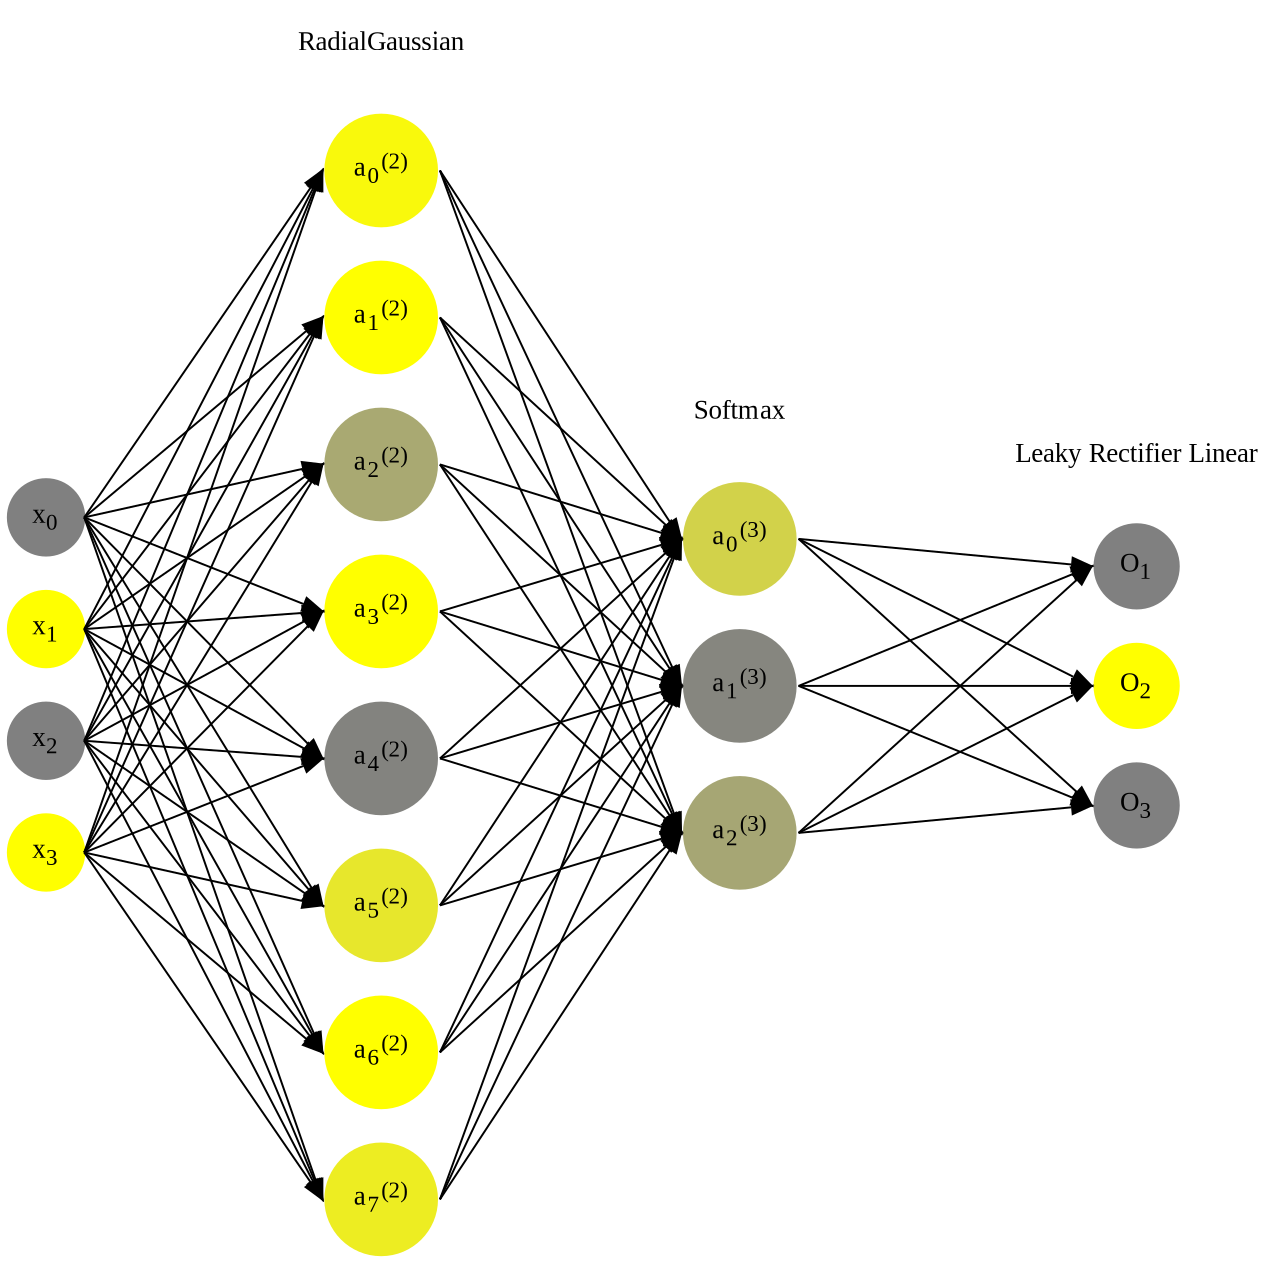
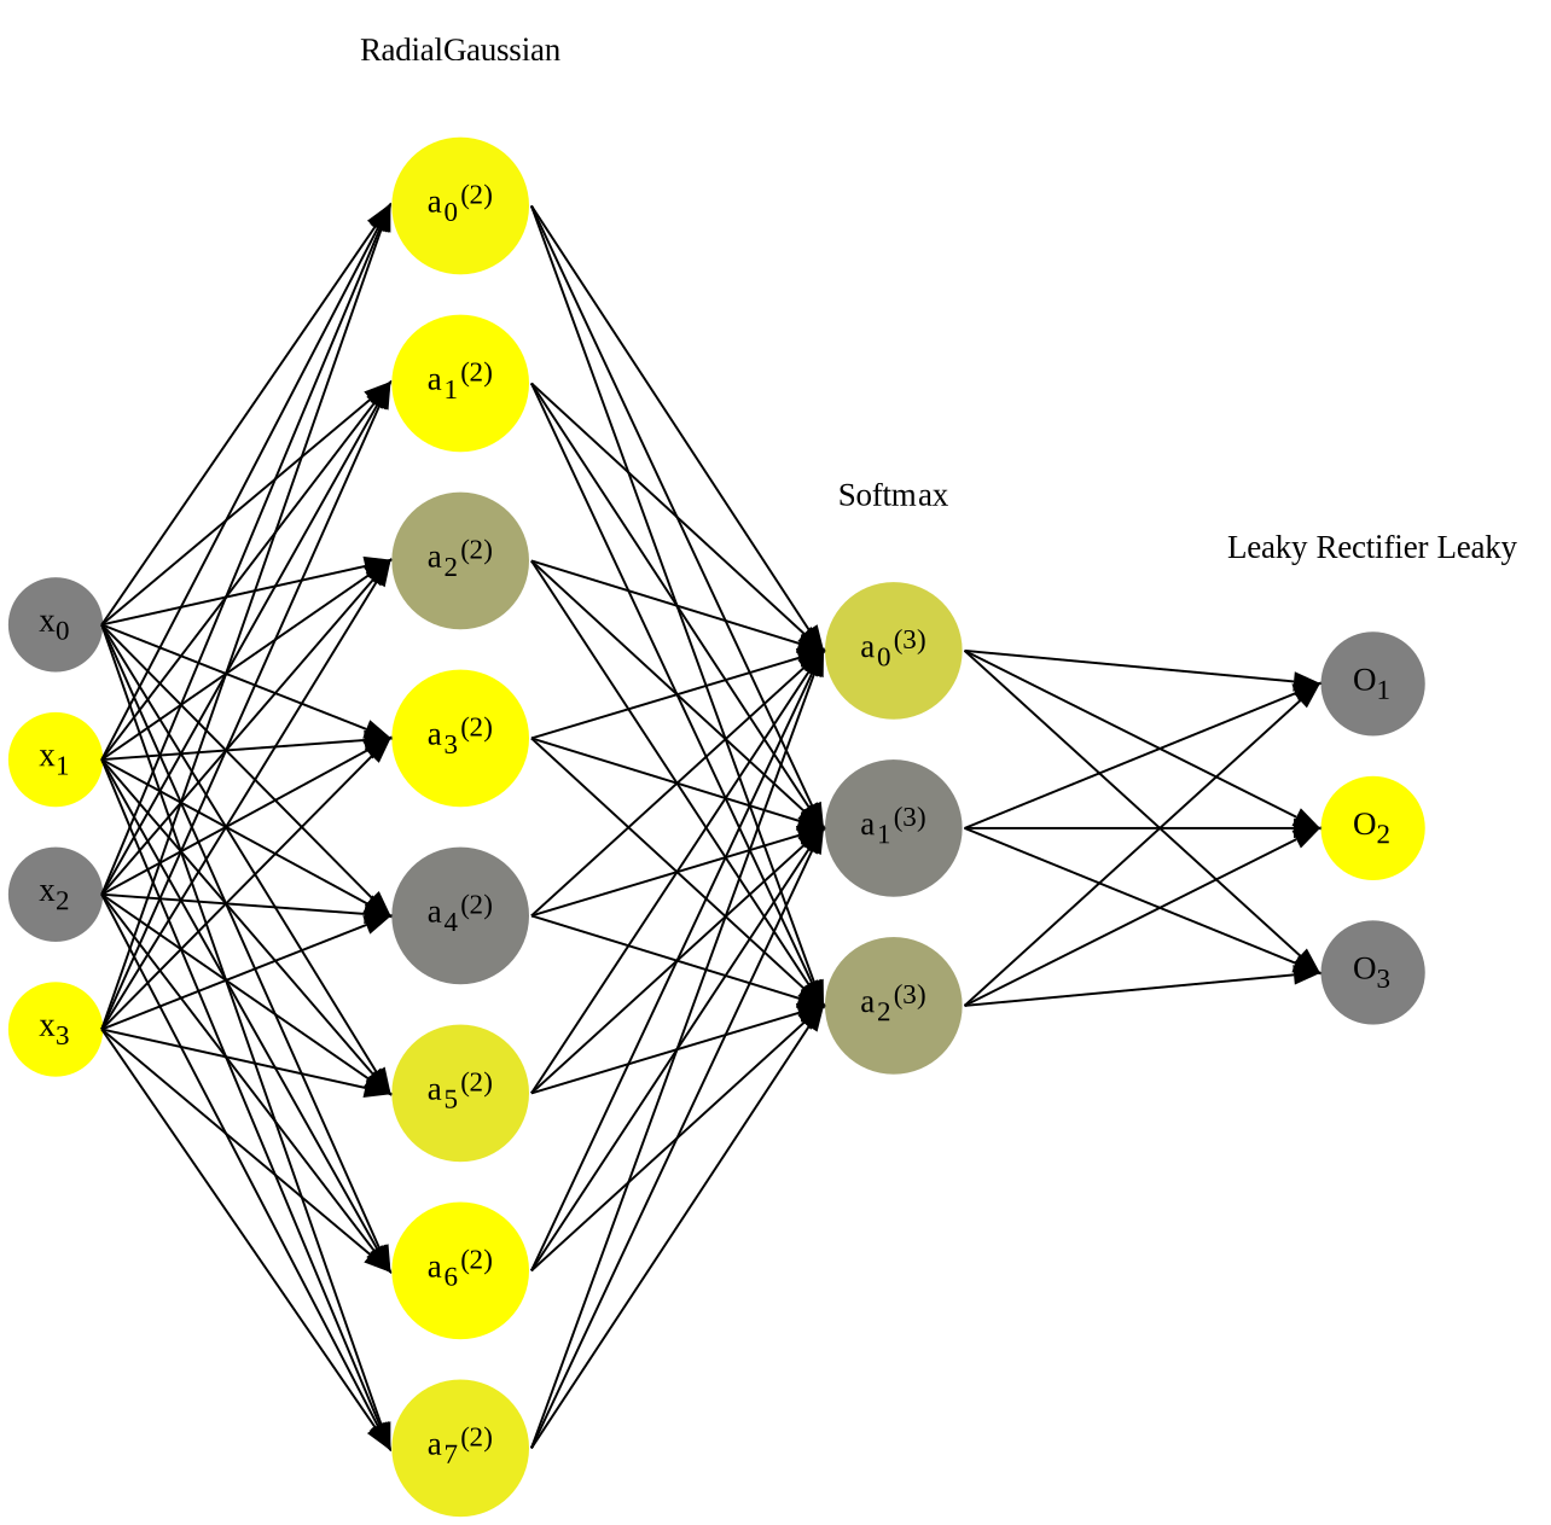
  digraph {
    rankdir=LR
    ranksep=1.4
    splines=false
    fontname="Liberation Serif"
    node [color="0.1667, 0.0, 0.5" fillcolor="0.1667, 0.0, 0.5" shape=circle style=filled fontname="Liberation Serif"]
    edge [headport=w style=solid tailport=e fontname="Liberation Serif"]
    n1 [label=<x<sub>0</sub>>]
    n2 [color="0.1667, 1.0, 1.0" fillcolor="0.1667, 1.0, 1.0" label=<x<sub>1</sub>>]
    n3 [label=<x<sub>2</sub>>]
    n4 [color="0.1667, 1.0, 1.0" fillcolor="0.1667, 1.0, 1.0" label=<x<sub>3</sub>>]
    n5 [color="0.1667, 0.949821, 0.974911" fillcolor="0.1667, 0.949821, 0.974911" label=<a<sub>0</sub><sup>(2)</sup>>]
    n6 [color="0.1667, 0.998494, 0.999247" fillcolor="0.1667, 0.998494, 0.999247" label=<a<sub>1</sub><sup>(2)</sup>>]
    n7 [color="0.1667, 0.327146, 0.663573" fillcolor="0.1667, 0.327146, 0.663573" label=<a<sub>2</sub><sup>(2)</sup>>]
    n8 [color="0.1667, 0.996194, 0.998097" fillcolor="0.1667, 0.996194, 0.998097" label=<a<sub>3</sub><sup>(2)</sup>>]
    n9 [color="0.1667, 0.028906, 0.514453" fillcolor="0.1667, 0.028906, 0.514453" label=<a<sub>4</sub><sup>(2)</sup>>]
    n10 [color="0.1667, 0.805811, 0.902905" fillcolor="0.1667, 0.805811, 0.902905" label=<a<sub>5</sub><sup>(2)</sup>>]
    n11 [color="0.1667, 0.997650, 0.998825" fillcolor="0.1667, 0.997650, 0.998825" label=<a<sub>6</sub><sup>(2)</sup>>]
    n12 [color="0.1667, 0.855300, 0.927650" fillcolor="0.1667, 0.855300, 0.927650" label=<a<sub>7</sub><sup>(2)</sup>>]
    n13 [color="0.1667, 0.644147, 0.822074" fillcolor="0.1667, 0.644147, 0.822074" label=<a<sub>0</sub><sup>(3)</sup>>]
    n14 [color="0.1667, 0.052928, 0.526464" fillcolor="0.1667, 0.052928, 0.526464" label=<a<sub>1</sub><sup>(3)</sup>>]
    n15 [color="0.1667, 0.302925, 0.651462" fillcolor="0.1667, 0.302925, 0.651462" label=<a<sub>2</sub><sup>(3)</sup>>]
    n16 [label=<O<sub>1</sub>>]
    n17 [color="0.1667, 1.0, 1.0" fillcolor="0.1667, 1.0, 1.0" label=<O<sub>2</sub>>]
    n18 [label=<O<sub>3</sub>>]
    n19 [label=RadialGaussian shape=plaintext color="" fillcolor="" style=""]
    n20 [label=Softmax shape=plaintext color="" fillcolor="" style=""]
-   n21 [label="Leaky Rectifier Linear" shape=plaintext color="" fillcolor="" style=""]
+   n21 [label="Leaky Rectifier Leaky" shape=plaintext color="" fillcolor="" style=""]
    subgraph sub_1 {
      n1
    }
    subgraph sub_2 {
      n2
    }
    subgraph sub_3 {
      n3
    }
    subgraph sub_4 {
      n4
    }
    subgraph sub_5 {
      n5
    }
    subgraph sub_6 {
      n6
    }
    subgraph sub_7 {
      n7
    }
    subgraph sub_8 {
      n8
    }
    subgraph sub_9 {
      n9
    }
    subgraph sub_10 {
      n10
    }
    subgraph sub_11 {
      n11
    }
    subgraph sub_12 {
      n12
    }
    subgraph sub_13 {
      n13
    }
    subgraph sub_14 {
      n14
    }
    subgraph sub_15 {
      n15
    }
    subgraph sub_16 {
      n16
    }
    subgraph sub_17 {
      n17
    }
    subgraph sub_18 {
      n18
    }
    subgraph sub_19 {
      rank=same
      n1
      n2
      n3
      n4
    }
    subgraph sub_20 {
      rank=same
      n5
      n6
      n7
      n8
      n9
      n10
      n11
      n12
    }
    subgraph sub_21 {
      rank=same
      n13
      n14
      n15
    }
    subgraph sub_22 {
      rank=same
      n16
      n17
      n18
    }
    subgraph sub_23 {
      rank=same
      n5
      n19
    }
    subgraph sub_24 {
      rank=same
      n13
      n20
    }
    subgraph sub_25 {
      rank=same
      n16
      n21
    }
    n1 -> n2 [style=invis]
    n1 -> n5
    n1 -> n6
    n1 -> n7
    n1 -> n8
    n1 -> n9
    n1 -> n10
    n1 -> n11
    n1 -> n12
    n2 -> n3 [style=invis]
    n2 -> n5
    n2 -> n6
    n2 -> n7
    n2 -> n8
    n2 -> n9
    n2 -> n10
    n2 -> n11
    n2 -> n12
    n3 -> n4 [style=invis]
    n3 -> n5
    n3 -> n6
    n3 -> n7
    n3 -> n8
    n3 -> n9
    n3 -> n10
    n3 -> n11
    n3 -> n12
    n4 -> n5
    n4 -> n6
    n4 -> n7
    n4 -> n8
    n4 -> n9
    n4 -> n10
    n4 -> n11
    n4 -> n12
    n5 -> n6 [style=invis]
    n5 -> n13
    n5 -> n14
    n5 -> n15
    n6 -> n7 [style=invis]
    n6 -> n13
    n6 -> n14
    n6 -> n15
    n7 -> n8 [style=invis]
    n7 -> n13
    n7 -> n14
    n7 -> n15
    n8 -> n9 [style=invis]
    n8 -> n13
    n8 -> n14
    n8 -> n15
    n9 -> n10 [style=invis]
    n9 -> n13
    n9 -> n14
    n9 -> n15
    n10 -> n11 [style=invis]
    n10 -> n13
    n10 -> n14
    n10 -> n15
    n11 -> n12 [style=invis]
    n11 -> n13
    n11 -> n14
    n11 -> n15
    n12 -> n13
    n12 -> n14
    n12 -> n15
    n13 -> n14 [style=invis]
    n13 -> n16
    n13 -> n17
    n13 -> n18
    n14 -> n15 [style=invis]
    n14 -> n16
    n14 -> n17
    n14 -> n18
    n15 -> n16
    n15 -> n17
    n15 -> n18
    n16 -> n17 [style=invis]
    n17 -> n18 [style=invis]
    n19 -> n5 [style=invis]
    n20 -> n13 [style=invis]
    n21 -> n16 [style=invis]
  }
